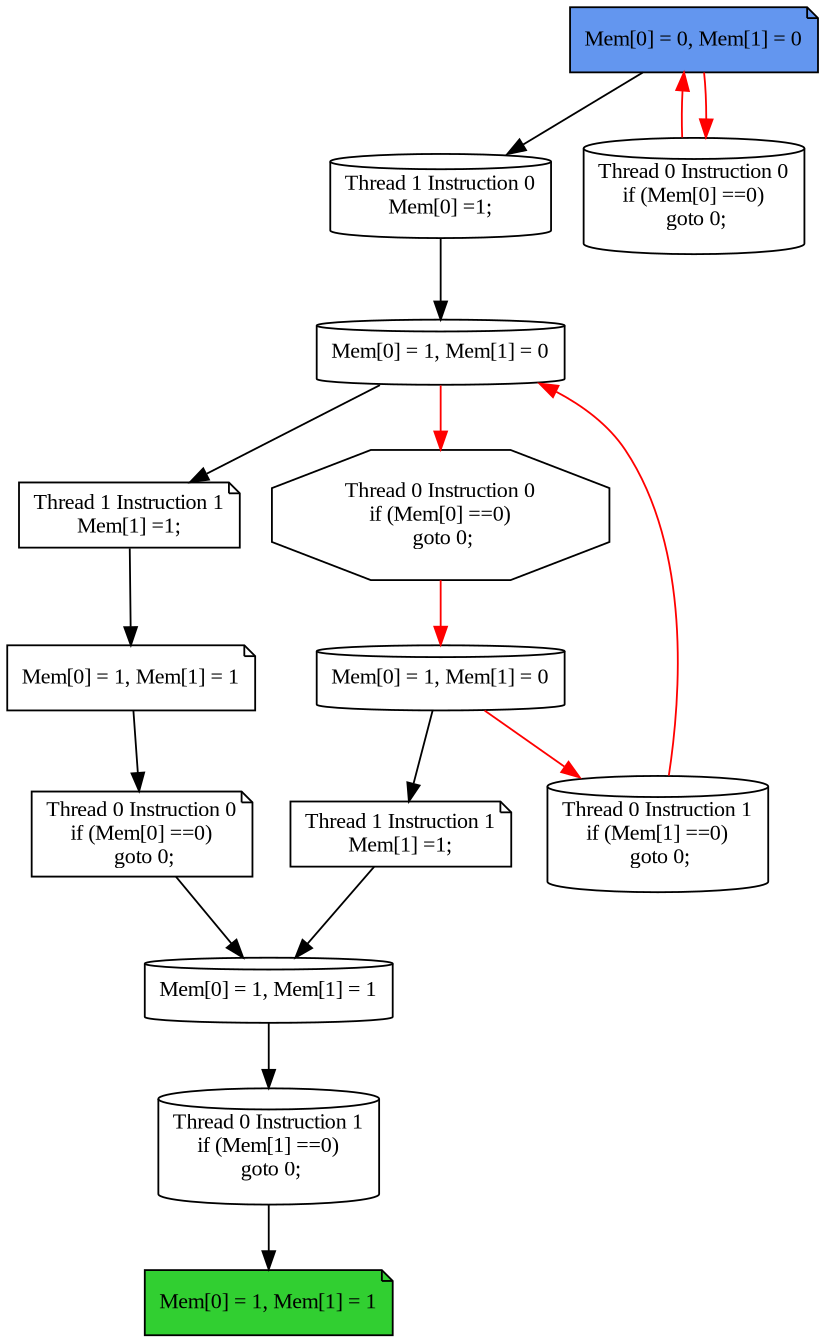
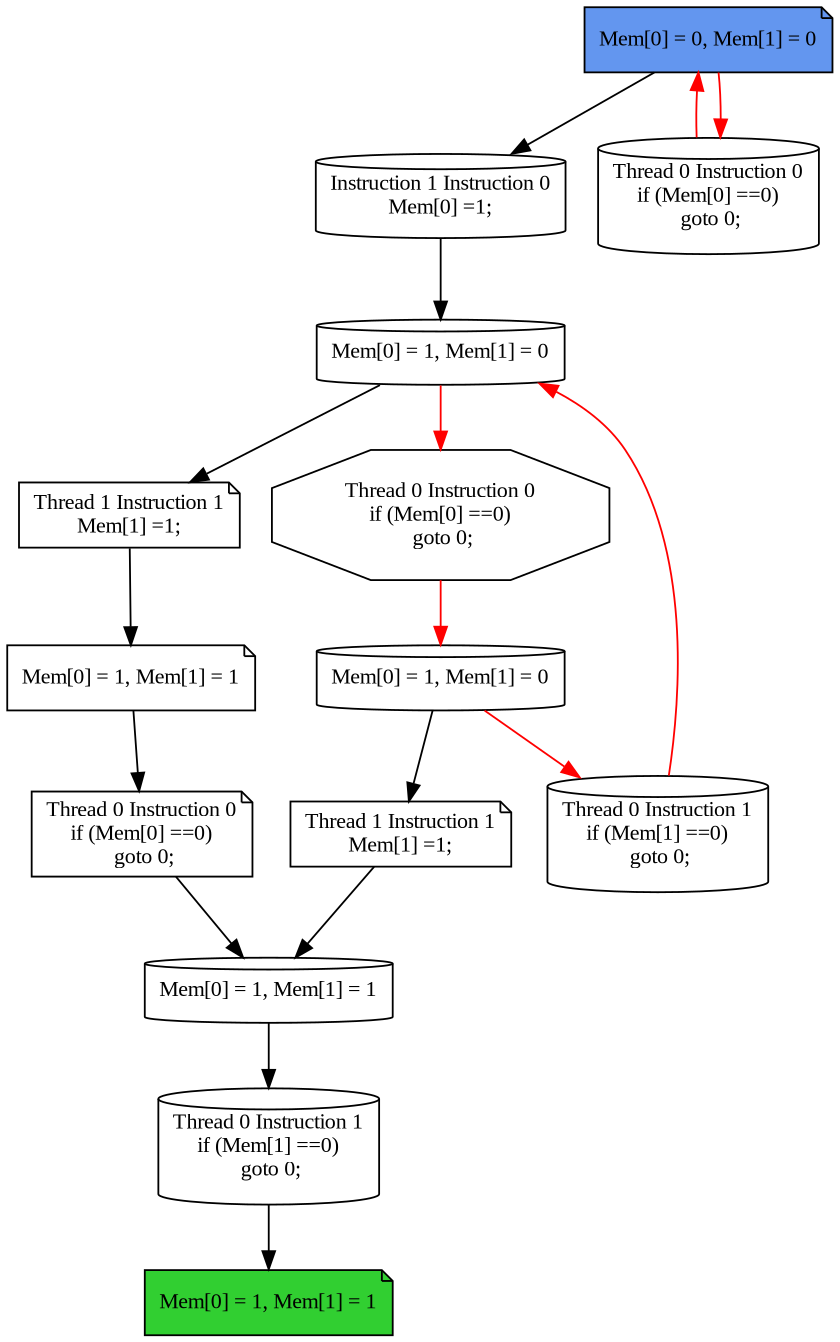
  digraph {
    fontsize=12
    rankdir=TB
    fontname="Liberation Serif"
    node [fillcolor="#ffffff" fontcolor="#000000" fontsize=12 shape=cylinder style="filled, solid" fontname="Liberation Serif"]
    edge [color="#000000" dir=forward fontcolor="#ffffff" fontsize=12 style=solid uuid="<A7, START>" weight=1 fontname="Liberation Serif"]
-   n1 [label="Thread 1 Instruction 0\nMem[0] =1;" uuid=A0]
+   n1 [label="Instruction 1 Instruction 0\nMem[0] =1;" uuid=A0]
    n2 [label="Mem[0] = 1, Mem[1] = 0" uuid=S3]
    n3 [label="Thread 0 Instruction 0\nif (Mem[0] ==0)\n goto 0;" shape=octagon uuid=A2]
    n4 [label="Thread 1 Instruction 1\nMem[1] =1;" shape=note uuid=A4]
    n5 [label="Thread 0 Instruction 1\nif (Mem[1] ==0)\n goto 0;" uuid=A6]
    n6 [label="Thread 0 Instruction 0\nif (Mem[0] ==0)\n goto 0;" shape=note uuid=A1]
    n7 [label="Mem[0] = 1, Mem[1] = 1" uuid=S2]
    n8 [label="Thread 0 Instruction 1\nif (Mem[1] ==0)\n goto 0;" uuid=A5]
    n9 [label="Mem[0] = 1, Mem[1] = 0" uuid=S1]
    n10 [label="Thread 1 Instruction 1\nMem[1] =1;" shape=note uuid=A3]
    n11 [label="Mem[0] = 1, Mem[1] = 1" shape=note uuid=S0]
    n12 [fillcolor="#31cf31" label="Mem[0] = 1, Mem[1] = 1" shape=note uuid=END]
    n13 [fillcolor="#6396ef" label="Mem[0] = 0, Mem[1] = 0" shape=note uuid=START]
    n14 [label="Thread 0 Instruction 0\nif (Mem[0] ==0)\n goto 0;" uuid=A7]
    n1 -> n2 [uuid="<A0, S3>"]
    n2 -> n3 [color="#ff0000" uuid="<A2, S3>"]
    n2 -> n4 [uuid="<A4, S3>"]
    n2 -> n5 [color="#ff0000" dir=back uuid="<A6, S3>"]
    n3 -> n9 [color="#ff0000" uuid="<A2, S1>"]
    n4 -> n11 [uuid="<A4, S0>"]
    n6 -> n7 [uuid="<A1, S2>"]
    n7 -> n8 [uuid="<A5, S2>"]
    n8 -> n12 [uuid="<A5, END>"]
    n9 -> n5 [color="#ff0000" uuid="<A6, S1>"]
    n9 -> n10 [uuid="<A3, S1>"]
    n10 -> n7 [uuid="<A3, S2>"]
    n11 -> n6 [uuid="<A1, S0>"]
    n13 -> n1 [uuid="<A0, START>"]
    n13 -> n14 [color="#ff0000" dir=back]
    n13 -> n14 [color="#ff0000"]
  }
